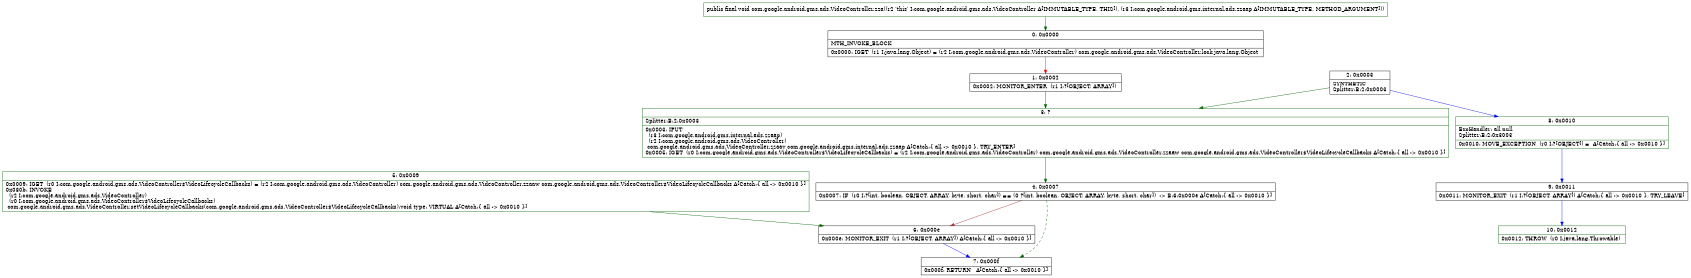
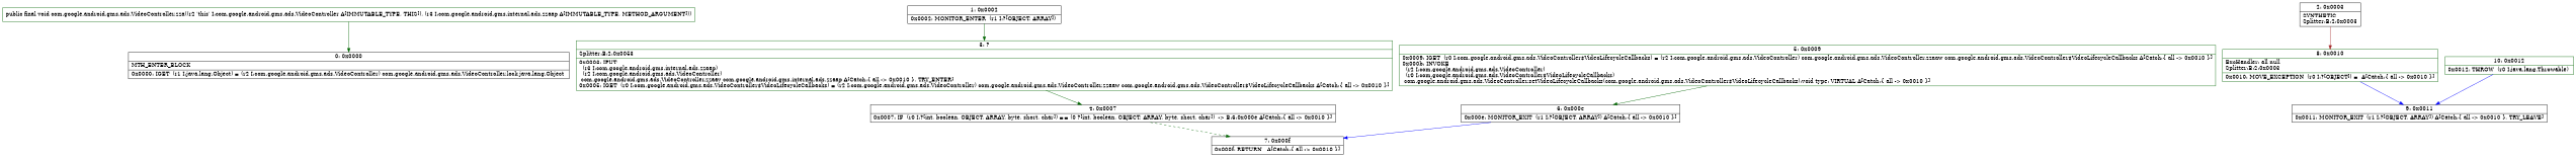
  digraph {
    node [color=black shape=record]
    edge [color=darkgreen]
-   n1 [label="{0\:\ 0x0000|MTH_INVOKE_BLOCK\l|0x0000: IGET  (r1 I:java.lang.Object) = (r2 I:com.google.android.gms.ads.VideoController) com.google.android.gms.ads.VideoController.lock java.lang.Object \l}"]
+   n1 [label="{0\:\ 0x0000|MTH_ENTER_BLOCK\l|0x0000: IGET  (r1 I:java.lang.Object) = (r2 I:com.google.android.gms.ads.VideoController) com.google.android.gms.ads.VideoController.lock java.lang.Object \l}"]
    n2 [label="{1\:\ 0x0002|0x0002: MONITOR_ENTER  (r1 I:?[OBJECT, ARRAY]) \l}"]
-   n3 [color=darkgreen label="{3\:\ ?|Splitter:B:2:0x0003\l|0x0003: IPUT  \l  (r3 I:com.google.android.gms.internal.ads.zzaap)\l  (r2 I:com.google.android.gms.ads.VideoController)\l com.google.android.gms.ads.VideoController.zzaav com.google.android.gms.internal.ads.zzaap A[Catch:\{ all \-\> 0x0010 \}, TRY_ENTER]\l0x0005: IGET  (r0 I:com.google.android.gms.ads.VideoController$VideoLifecycleCallbacks) = (r2 I:com.google.android.gms.ads.VideoController) com.google.android.gms.ads.VideoController.zzaaw com.google.android.gms.ads.VideoController$VideoLifecycleCallbacks A[Catch:\{ all \-\> 0x0010 \}]\l}"]
+   n3 [color=darkgreen label="{3\:\ ?|Splitter:B:2:0x0053\l|0x0003: IPUT  \l  (r3 I:com.google.android.gms.internal.ads.zzaap)\l  (r2 I:com.google.android.gms.ads.VideoController)\l com.google.android.gms.ads.VideoController.zzaav com.google.android.gms.internal.ads.zzaap A[Catch:\{ all \-\> 0x0010 \}, TRY_ENTER]\l0x0005: IGET  (r0 I:com.google.android.gms.ads.VideoController$VideoLifecycleCallbacks) = (r2 I:com.google.android.gms.ads.VideoController) com.google.android.gms.ads.VideoController.zzaaw com.google.android.gms.ads.VideoController$VideoLifecycleCallbacks A[Catch:\{ all \-\> 0x0010 \}]\l}"]
    n4 [label="{2\:\ 0x0003|SYNTHETIC\lSplitter:B:2:0x0003\l}"]
-   n5 [color=darkgreen label="{8\:\ 0x0010|ExcHandler: all null\lSplitter:B:2:0x3003\l|0x0010: MOVE_EXCEPTION  (r0 I:?[OBJECT]) =  A[Catch:\{ all \-\> 0x0010 \}]\l}"]
+   n5 [color=darkgreen label="{8\:\ 0x0010|ExcHandler: all null\lSplitter:B:2:0x0003\l|0x0010: MOVE_EXCEPTION  (r0 I:?[OBJECT]) =  A[Catch:\{ all \-\> 0x0010 \}]\l}"]
    n6 [label="{4\:\ 0x0007|0x0007: IF  (r0 I:?[int, boolean, OBJECT, ARRAY, byte, short, char]) == (0 ?[int, boolean, OBJECT, ARRAY, byte, short, char])  \-\> B:6:0x000e A[Catch:\{ all \-\> 0x0010 \}]\l}"]
    n7 [label="{9\:\ 0x0011|0x0011: MONITOR_EXIT  (r1 I:?[OBJECT, ARRAY]) A[Catch:\{ all \-\> 0x0010 \}, TRY_LEAVE]\l}"]
    n8 [label="{6\:\ 0x000e|0x000e: MONITOR_EXIT  (r1 I:?[OBJECT, ARRAY]) A[Catch:\{ all \-\> 0x0010 \}]\l}"]
    n9 [label="{7\:\ 0x000f|0x000f: RETURN   A[Catch:\{ all \-\> 0x0010 \}]\l}"]
-   n10 [color=darkgreen label="{5\:\ 0x0009|0x0009: IGET  (r0 I:com.google.android.gms.ads.VideoController$VideoLifecycleCallbacks) = (r2 I:com.google.android.gms.ads.VideoController) com.google.android.gms.ads.VideoController.zzaaw com.google.android.gms.ads.VideoController$VideoLifecycleCallbacks A[Catch:\{ all \-\> 0x0010 \}]\l0x080b: INVOKE  \l  (r2 I:com.google.android.gms.ads.VideoController)\l  (r0 I:com.google.android.gms.ads.VideoController$VideoLifecycleCallbacks)\l com.google.android.gms.ads.VideoController.setVideoLifecycleCallbacks(com.google.android.gms.ads.VideoController$VideoLifecycleCallbacks):void type: VIRTUAL A[Catch:\{ all \-\> 0x0010 \}]\l}"]
+   n10 [color=darkgreen label="{5\:\ 0x0009|0x0009: IGET  (r0 I:com.google.android.gms.ads.VideoController$VideoLifecycleCallbacks) = (r2 I:com.google.android.gms.ads.VideoController) com.google.android.gms.ads.VideoController.zzaaw com.google.android.gms.ads.VideoController$VideoLifecycleCallbacks A[Catch:\{ all \-\> 0x0010 \}]\l0x000b: INVOKE  \l  (r2 I:com.google.android.gms.ads.VideoController)\l  (r0 I:com.google.android.gms.ads.VideoController$VideoLifecycleCallbacks)\l com.google.android.gms.ads.VideoController.setVideoLifecycleCallbacks(com.google.android.gms.ads.VideoController$VideoLifecycleCallbacks):void type: VIRTUAL A[Catch:\{ all \-\> 0x0010 \}]\l}"]
    n11 [color=darkgreen label="{10\:\ 0x0012|0x0012: THROW  (r0 I:java.lang.Throwable) \l}"]
    n12 [color=darkgreen label="{public final void com.google.android.gms.ads.VideoController.zza((r2 'this' I:com.google.android.gms.ads.VideoController A[IMMUTABLE_TYPE, THIS]), (r3 I:com.google.android.gms.internal.ads.zzaap A[IMMUTABLE_TYPE, METHOD_ARGUMENT])) }"]
-   n1 -> n2 [color=red]
    n2 -> n3
    n3 -> n6
-   n4 -> n3
-   n4 -> n5 [color=blue]
+   n4 -> n5 [color=brown]
    n5 -> n7 [color=blue]
-   n6 -> n8 [color=brown]
    n6 -> n9 [style=dashed]
-   n7 -> n11 [color=blue]
+   n11 -> n7 [color=blue]
    n8 -> n9 [color=blue]
    n10 -> n8
    n12 -> n1
  }
